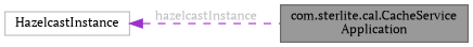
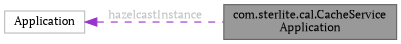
  digraph {
    rankdir=LR
    fontname="PT Serif"
    node [fontname="PT Serif" fontsize=10 shape=box style=filled]
    n1 [color=gray40 fillcolor=grey60 fontcolor=black height=0.2 label="com.sterlite.cal.CacheService\lApplication" width=0.4]
-   n2 [color=grey75 fillcolor=white height=0.2 label=HazelcastInstance width=0.4]
+   n2 [color=grey75 fillcolor=white height=0.2 label=Application width=0.4]
    n2 -> n1 [color=darkorchid3 dir=back fontcolor=grey fontname="PT Serif" fontsize=10 label=" hazelcastInstance" labelfontname=Helvetica labelfontsize=10 style=dashed]
  }
